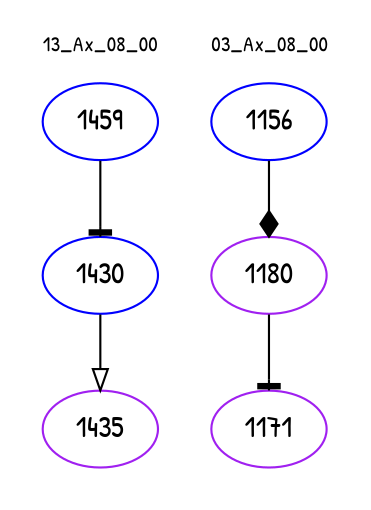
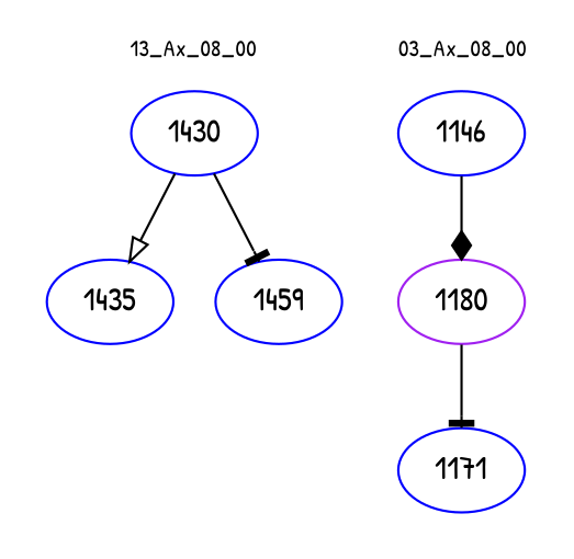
  digraph {
    fontname="Patrick Hand"
    node [color=blue fontname="Patrick Hand"]
    edge [arrowhead=tee color=black fontname="Patrick Hand"]
    n1 [label=1430]
-   n2 [color=purple label=1435]
+   n2 [label=1435]
    n3 [label=1459]
-   n4 [label=1156]
+   n4 [label=1146]
    n5 [color=purple label=1180]
-   n6 [color=purple label=1171]
+   n6 [label=1171]
    subgraph cluster_1 {
      color=white
      fontsize=10
      label="13_Ax_08_00"
      n1
      n2
      n3
    }
    subgraph cluster_2 {
      color=white
      fontsize=10
      label="03_Ax_08_00"
      n4
      n5
      n6
    }
    n1 -> n2 [arrowhead=onormal]
-   n3 -> n1
+   n1 -> n3
    n4 -> n5 [arrowhead=diamond]
    n5 -> n6
  }
